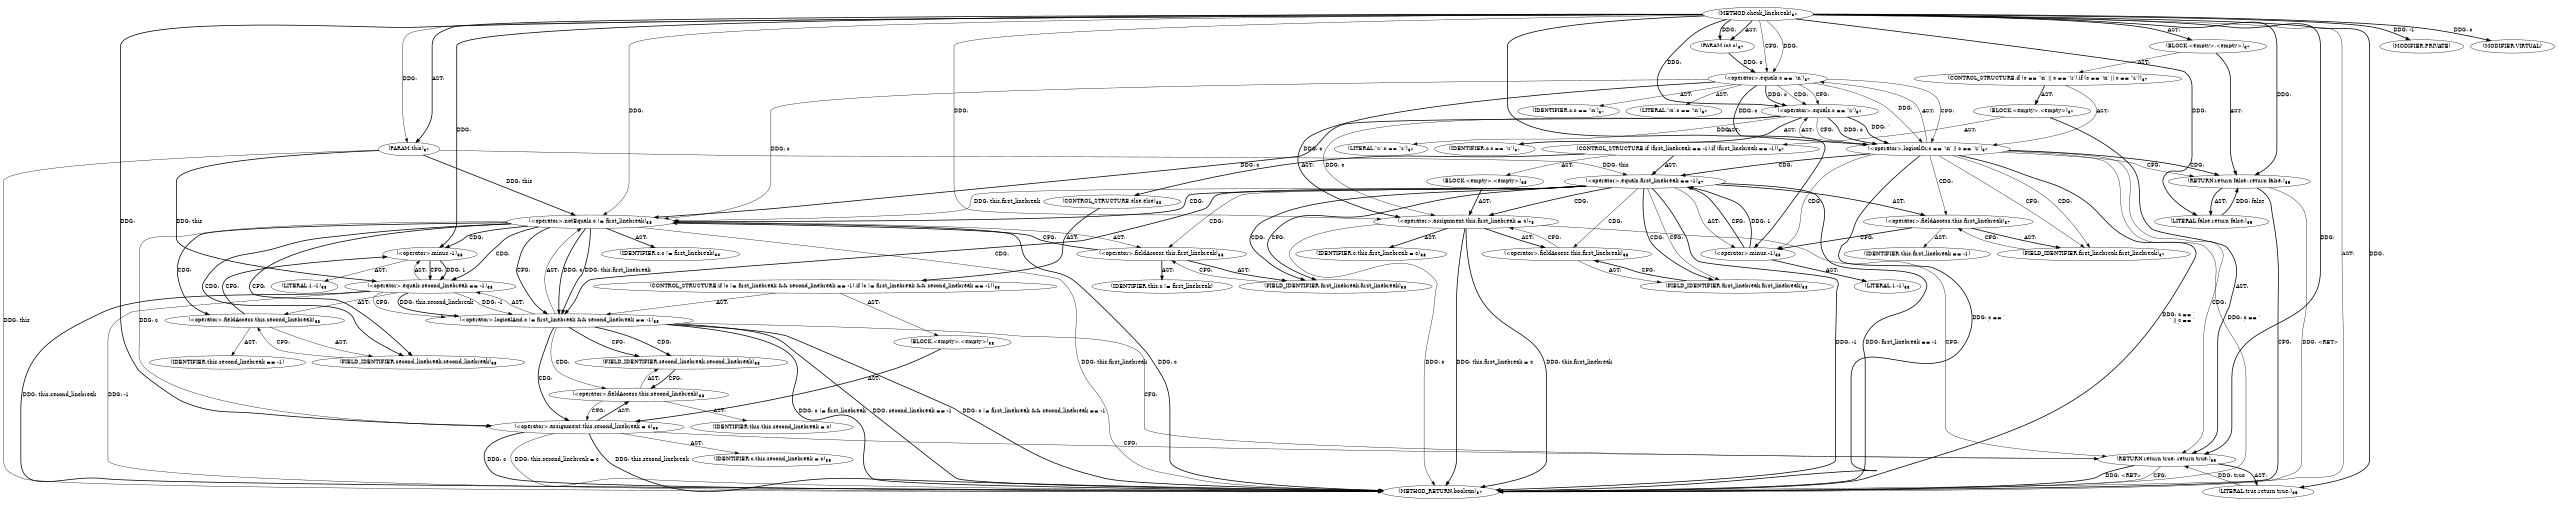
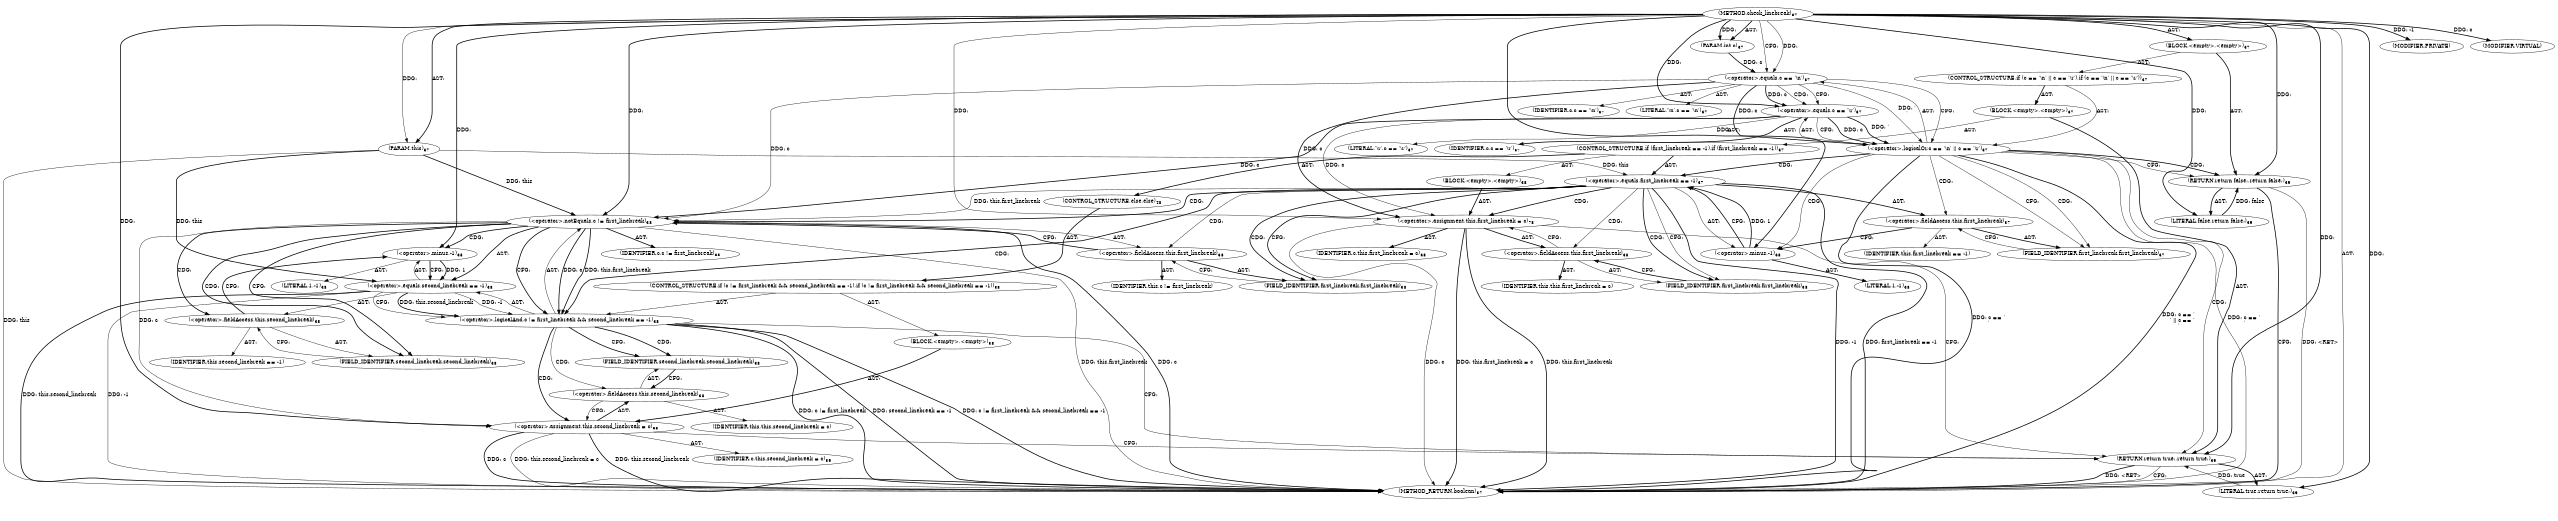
  digraph {
    edge [style=bold]
    n1 [label=<(METHOD,check_linebreak)<SUB>37</SUB>>]
    n2 [label=<(PARAM,this)<SUB>37</SUB>>]
    n3 [label=<(PARAM,int c)<SUB>37</SUB>>]
    n4 [label=<(BLOCK,&lt;empty&gt;,&lt;empty&gt;)<SUB>37</SUB>>]
    n5 [label=<(&lt;operator&gt;.equals,c == '\n')<SUB>37</SUB>>]
    n6 [label=<(&lt;operator&gt;.equals,c == '\r')<SUB>37</SUB>>]
    n7 [label=<(&lt;operator&gt;.minus,-1)<SUB>38</SUB>>]
    n8 [label=<(&lt;operator&gt;.assignment,this.first_linebreak = c)<SUB>78</SUB>>]
    n9 [label=<(&lt;operator&gt;.notEquals,c != first_linebreak)<SUB>38</SUB>>]
    n10 [label=<(&lt;operator&gt;.minus,-1)<SUB>38</SUB>>]
    n11 [label=<(&lt;operator&gt;.assignment,this.second_linebreak = c)<SUB>38</SUB>>]
    n12 [label=<(RETURN,return true;,return true;)<SUB>39</SUB>>]
    n13 [label=<(LITERAL,true,return true;)<SUB>39</SUB>>]
    n14 [label=<(RETURN,return false;,return false;)<SUB>39</SUB>>]
    n15 [label=<(LITERAL,false,return false;)<SUB>39</SUB>>]
    n16 [label=<(MODIFIER,PRIVATE)>]
    n17 [label=<(MODIFIER,VIRTUAL)>]
    n18 [label=<(METHOD_RETURN,boolean)<SUB>37</SUB>>]
    n19 [label=<(&lt;operator&gt;.equals,first_linebreak == -1)<SUB>37</SUB>>]
    n20 [label=<(&lt;operator&gt;.equals,second_linebreak == -1)<SUB>38</SUB>>]
    n21 [label=<(CONTROL_STRUCTURE,if (c == '\n' || c == '\r'),if (c == '\n' || c == '\r'))<SUB>37</SUB>>]
    n22 [label=<(&lt;operator&gt;.logicalOr,c == '\n' || c == '\r')<SUB>37</SUB>>]
    n23 [label=<(IDENTIFIER,c,c == '\n')<SUB>37</SUB>>]
    n24 [label=<(LITERAL,'\n',c == '\n')<SUB>37</SUB>>]
    n25 [label=<(IDENTIFIER,c,c == '\r')<SUB>37</SUB>>]
    n26 [label=<(LITERAL,'\r',c == '\r')<SUB>37</SUB>>]
    n27 [label=<(LITERAL,1,-1)<SUB>38</SUB>>]
    n28 [label=<(&lt;operator&gt;.fieldAccess,this.first_linebreak)<SUB>38</SUB>>]
    n29 [label=<(IDENTIFIER,c,this.first_linebreak = c)<SUB>38</SUB>>]
    n30 [label=<(&lt;operator&gt;.logicalAnd,c != first_linebreak &amp;&amp; second_linebreak == -1)<SUB>38</SUB>>]
    n31 [label=<(&lt;operator&gt;.fieldAccess,this.first_linebreak)<SUB>38</SUB>>]
    n32 [label=<(IDENTIFIER,c,c != first_linebreak)<SUB>38</SUB>>]
    n33 [label=<(&lt;operator&gt;.fieldAccess,this.second_linebreak)<SUB>38</SUB>>]
    n34 [label=<(FIELD_IDENTIFIER,second_linebreak,second_linebreak)<SUB>38</SUB>>]
    n35 [label=<(LITERAL,1,-1)<SUB>38</SUB>>]
    n36 [label=<(&lt;operator&gt;.fieldAccess,this.second_linebreak)<SUB>38</SUB>>]
    n37 [label=<(IDENTIFIER,c,this.second_linebreak = c)<SUB>39</SUB>>]
    n38 [label=<(&lt;operator&gt;.fieldAccess,this.first_linebreak)<SUB>37</SUB>>]
    n39 [label=<(FIELD_IDENTIFIER,first_linebreak,first_linebreak)<SUB>38</SUB>>]
    n40 [label=<(FIELD_IDENTIFIER,first_linebreak,first_linebreak)<SUB>38</SUB>>]
    n41 [label=<(BLOCK,&lt;empty&gt;,&lt;empty&gt;)<SUB>37</SUB>>]
    n42 [label=<(FIELD_IDENTIFIER,first_linebreak,first_linebreak)<SUB>37</SUB>>]
    n43 [label=<(CONTROL_STRUCTURE,if (first_linebreak == -1),if (first_linebreak == -1))<SUB>37</SUB>>]
    n44 [label=<(IDENTIFIER,this,first_linebreak == -1)>]
    n45 [label=<(BLOCK,&lt;empty&gt;,&lt;empty&gt;)<SUB>38</SUB>>]
-   n46 [label=<(CONTROL_STRUCTURE,else,else)<SUB>38</SUB>>]
+   n46 [label=<(CONTROL_STRUCTURE,else,else)<SUB>48</SUB>>]
    n47 [label=<(CONTROL_STRUCTURE,if (c != first_linebreak &amp;&amp; second_linebreak == -1),if (c != first_linebreak &amp;&amp; second_linebreak == -1))<SUB>38</SUB>>]
+   n48 [label=<(IDENTIFIER,this,this.first_linebreak = c)>]
    n49 [label=<(FIELD_IDENTIFIER,second_linebreak,second_linebreak)<SUB>38</SUB>>]
    n50 [label=<(IDENTIFIER,this,c != first_linebreak)>]
    n51 [label=<(BLOCK,&lt;empty&gt;,&lt;empty&gt;)<SUB>38</SUB>>]
    n52 [label=<(IDENTIFIER,this,this.second_linebreak = c)>]
    n53 [label=<(IDENTIFIER,this,second_linebreak == -1)>]
    n1 -> n2 [label="AST: "]
    n1 -> n2 [label="DDG: " style=solid]
    n1 -> n3 [label="AST: "]
    n1 -> n3 [label="DDG: "]
    n1 -> n4 [label="AST: "]
    n1 -> n5 [label="CFG: " style=solid]
    n1 -> n5 [label="DDG: " style=solid]
    n1 -> n6 [label="DDG: "]
    n1 -> n7 [label="DDG: "]
    n1 -> n8 [label="DDG: " style=solid]
-   n1 -> n9 [label="DDG: " style=solid]
+   n1 -> n9 [label="DDG: "]
    n1 -> n10 [label="DDG: "]
    n1 -> n11 [label="DDG: "]
    n1 -> n12 [label="DDG: "]
    n1 -> n13 [label="DDG: "]
    n1 -> n14 [label="DDG: "]
    n1 -> n15 [label="DDG: "]
    n1 -> n16 [label="DDG: -1"]
    n1 -> n17 [label="DDG: c"]
    n1 -> n18 [label="AST: " style=solid]
    n2 -> n9 [label="DDG: this"]
    n2 -> n18 [label="DDG: this" style=solid]
    n2 -> n19 [label="DDG: this" style=solid]
    n2 -> n20 [label="DDG: this"]
    n3 -> n5 [label="DDG: c"]
    n4 -> n14 [label="AST: "]
    n4 -> n21 [label="AST: " style=solid]
    n5 -> n6 [label="CFG: " style=solid]
    n5 -> n6 [label="DDG: c"]
    n5 -> n6 [label="CDG: " style=solid]
    n5 -> n8 [label="DDG: c"]
    n5 -> n9 [label="DDG: c" style=solid]
    n5 -> n22 [label="CFG: " style=solid]
    n5 -> n22 [label="DDG: c"]
    n5 -> n22 [label="DDG: '\n'" style=solid]
    n5 -> n23 [label="AST: " style=solid]
    n5 -> n24 [label="AST: " style=solid]
    n6 -> n8 [label="DDG: c" style=solid]
    n6 -> n9 [label="DDG: c"]
    n6 -> n22 [label="CFG: " style=solid]
    n6 -> n22 [label="DDG: c"]
    n6 -> n22 [label="DDG: '\r'"]
    n6 -> n25 [label="AST: "]
    n6 -> n26 [label="AST: " style=solid]
    n7 -> n19 [label="CFG: "]
    n7 -> n19 [label="DDG: 1"]
    n7 -> n27 [label="AST: "]
    n8 -> n12 [label="CFG: " style=solid]
    n8 -> n18 [label="DDG: this.first_linebreak"]
    n8 -> n18 [label="DDG: c" style=solid]
    n8 -> n18 [label="DDG: this.first_linebreak = c"]
    n8 -> n28 [label="AST: "]
    n8 -> n29 [label="AST: "]
    n9 -> n10 [label="CDG: "]
    n9 -> n11 [label="DDG: c" style=solid]
    n9 -> n18 [label="DDG: c"]
    n9 -> n18 [label="DDG: this.first_linebreak" style=solid]
-   n9 -> n20 [label="CDG: "]
+   n9 -> n20 [label="AST: "]
    n9 -> n30 [label="CFG: "]
    n9 -> n30 [label="DDG: c"]
    n9 -> n30 [label="DDG: this.first_linebreak"]
    n9 -> n31 [label="AST: " style=solid]
    n9 -> n32 [label="AST: "]
    n9 -> n33 [label="CDG: "]
    n9 -> n34 [label="CFG: "]
    n9 -> n34 [label="CDG: "]
    n10 -> n20 [label="CFG: "]
    n10 -> n20 [label="DDG: 1"]
    n10 -> n35 [label="AST: " style=solid]
    n11 -> n12 [label="CFG: " style=solid]
    n11 -> n18 [label="DDG: this.second_linebreak"]
    n11 -> n18 [label="DDG: c"]
    n11 -> n18 [label="DDG: this.second_linebreak = c" style=solid]
    n11 -> n36 [label="AST: "]
    n11 -> n37 [label="AST: " style=solid]
    n12 -> n13 [label="AST: "]
    n12 -> n18 [label="CFG: " style=solid]
    n12 -> n18 [label="DDG: &lt;RET&gt;"]
    n13 -> n12 [label="DDG: true" style=solid]
    n14 -> n15 [label="AST: "]
    n14 -> n18 [label="CFG: "]
    n14 -> n18 [label="DDG: &lt;RET&gt;" style=solid]
    n15 -> n14 [label="DDG: false"]
    n19 -> n7 [label="AST: " style=solid]
    n19 -> n8 [label="CDG: "]
    n19 -> n9 [label="DDG: this.first_linebreak" style=solid]
    n19 -> n9 [label="CDG: "]
    n19 -> n18 [label="DDG: -1"]
    n19 -> n18 [label="DDG: first_linebreak == -1"]
    n19 -> n28 [label="CDG: " style=solid]
    n19 -> n30 [label="CDG: "]
    n19 -> n31 [label="CDG: " style=solid]
    n19 -> n38 [label="AST: "]
    n19 -> n39 [label="CFG: " style=solid]
    n19 -> n39 [label="CDG: "]
    n19 -> n40 [label="CFG: "]
    n19 -> n40 [label="CDG: "]
    n20 -> n10 [label="AST: " style=solid]
    n20 -> n18 [label="DDG: this.second_linebreak"]
    n20 -> n18 [label="DDG: -1" style=solid]
    n20 -> n30 [label="CFG: " style=solid]
    n20 -> n30 [label="DDG: this.second_linebreak"]
    n20 -> n30 [label="DDG: -1" style=solid]
    n20 -> n33 [label="AST: " style=solid]
    n21 -> n22 [label="AST: " style=solid]
    n21 -> n41 [label="AST: "]
    n22 -> n5 [label="AST: " style=solid]
    n22 -> n6 [label="AST: " style=solid]
    n22 -> n7 [label="CDG: " style=solid]
    n22 -> n12 [label="CDG: " style=solid]
    n22 -> n14 [label="CFG: " style=solid]
    n22 -> n14 [label="CDG: "]
    n22 -> n18 [label="DDG: c == '\n'" style=solid]
    n22 -> n18 [label="DDG: c == '\r'"]
    n22 -> n18 [label="DDG: c == '\n' || c == '\r'"]
    n22 -> n19 [label="CDG: "]
    n22 -> n38 [label="CDG: " style=solid]
    n22 -> n42 [label="CFG: " style=solid]
    n22 -> n42 [label="CDG: " style=solid]
    n28 -> n8 [label="CFG: " style=solid]
    n28 -> n39 [label="AST: " style=solid]
+   n28 -> n48 [label="AST: "]
    n30 -> n9 [label="AST: " style=solid]
    n30 -> n11 [label="CDG: "]
    n30 -> n12 [label="CFG: " style=solid]
    n30 -> n18 [label="DDG: c != first_linebreak"]
    n30 -> n18 [label="DDG: second_linebreak == -1"]
    n30 -> n18 [label="DDG: c != first_linebreak &amp;&amp; second_linebreak == -1"]
    n30 -> n20 [label="AST: " style=solid]
    n30 -> n36 [label="CDG: " style=solid]
    n30 -> n49 [label="CFG: "]
    n30 -> n49 [label="CDG: "]
    n31 -> n9 [label="CFG: "]
    n31 -> n40 [label="AST: "]
    n31 -> n50 [label="AST: "]
    n33 -> n10 [label="CFG: "]
    n33 -> n34 [label="AST: " style=solid]
    n33 -> n53 [label="AST: " style=solid]
    n34 -> n33 [label="CFG: " style=solid]
    n36 -> n11 [label="CFG: " style=solid]
    n36 -> n49 [label="AST: " style=solid]
    n36 -> n52 [label="AST: " style=solid]
    n38 -> n7 [label="CFG: "]
    n38 -> n42 [label="AST: "]
    n38 -> n44 [label="AST: " style=solid]
    n39 -> n28 [label="CFG: "]
    n40 -> n31 [label="CFG: " style=solid]
    n41 -> n12 [label="AST: "]
    n41 -> n43 [label="AST: " style=solid]
    n42 -> n38 [label="CFG: " style=solid]
    n43 -> n19 [label="AST: "]
    n43 -> n45 [label="AST: " style=solid]
    n43 -> n46 [label="AST: "]
    n45 -> n8 [label="AST: "]
    n46 -> n47 [label="AST: "]
    n47 -> n30 [label="AST: " style=solid]
    n47 -> n51 [label="AST: " style=solid]
    n49 -> n36 [label="CFG: "]
    n51 -> n11 [label="AST: "]
  }
